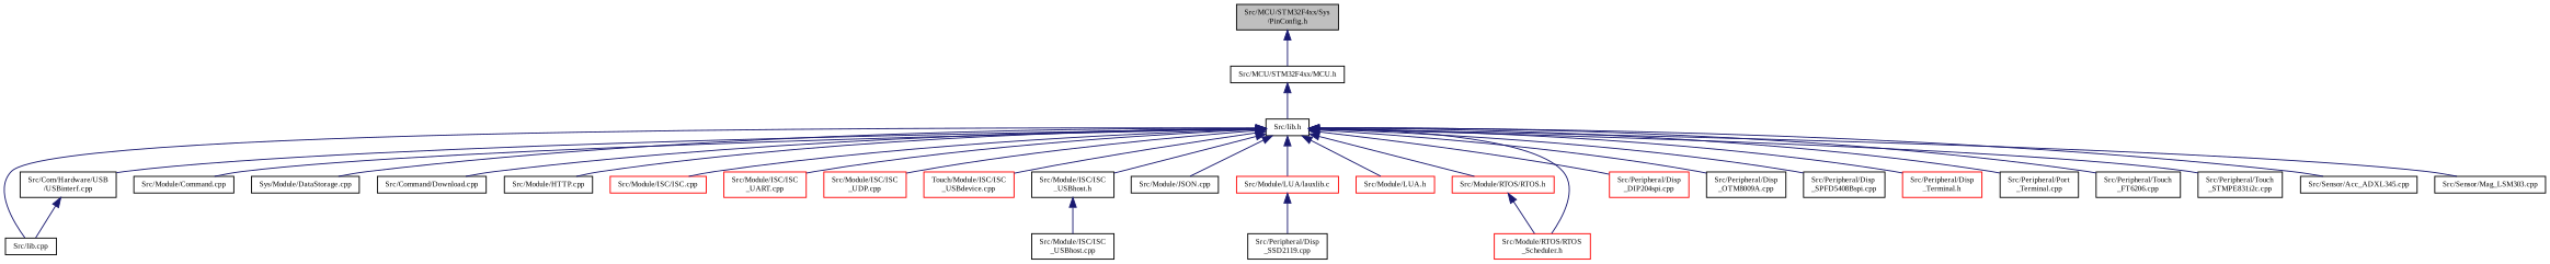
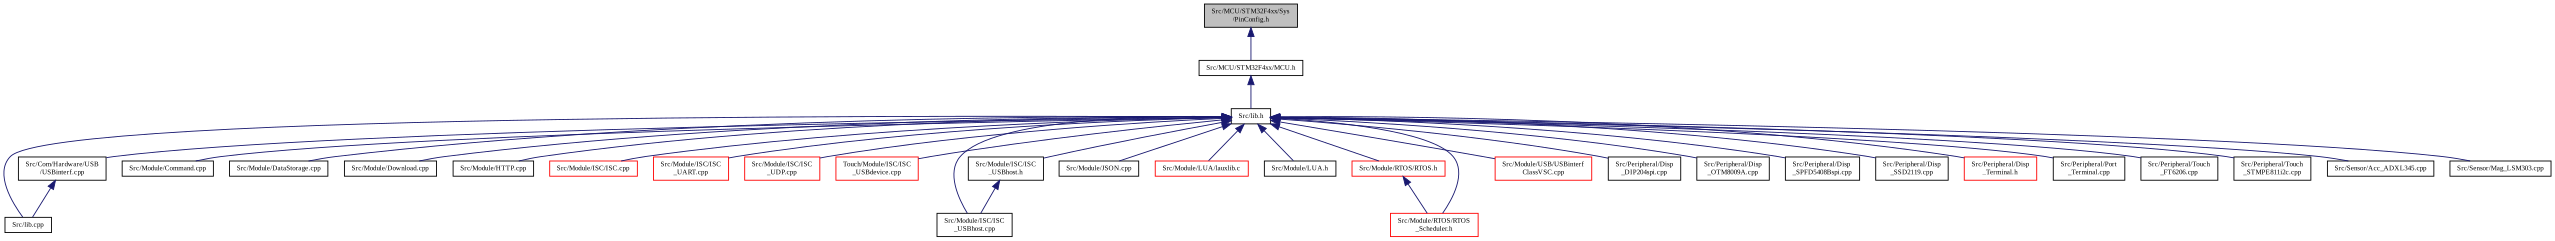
  digraph {
    fontname="Liberation Serif"
    node [color=black fillcolor=white fontname="Liberation Serif" fontsize=8 shape=record style=filled]
    edge [color=midnightblue dir=back fontname="Liberation Serif" fontsize=8 labelfontname=Sans labelfontsize=8 style=solid]
    n1 [fillcolor=grey75 fontcolor=black height=0.2 label="Src/MCU/STM32F4xx/Sys\l/PinConfig.h" width=0.4]
    n2 [height=0.2 label="Src/MCU/STM32F4xx/MCU.h" width=0.4]
    n3 [height=0.2 label="Src/lib.h" width=0.4]
    n4 [height=0.2 label="Src/lib.cpp" width=0.4]
    n5 [height=0.2 label="Src/Com/Hardware/USB\l/USBinterf.cpp" width=0.4]
    n6 [height=0.2 label="Src/Module/Command.cpp" width=0.4]
-   n7 [height=0.2 label="Sys/Module/DataStorage.cpp" width=0.4]
-   n8 [height=0.2 label="Src/Command/Download.cpp" width=0.4]
+   n7 [height=0.2 label="Src/Module/DataStorage.cpp" width=0.4]
+   n8 [height=0.2 label="Src/Module/Download.cpp" width=0.4]
    n9 [height=0.2 label="Src/Module/HTTP.cpp" width=0.4]
    n10 [color=red height=0.2 label="Src/Module/ISC/ISC.cpp" width=0.4]
    n11 [color=red height=0.2 label="Src/Module/ISC/ISC\l_UART.cpp" width=0.4]
    n12 [color=red height=0.2 label="Src/Module/ISC/ISC\l_UDP.cpp" width=0.4]
    n13 [color=red height=0.2 label="Touch/Module/ISC/ISC\l_USBdevice.cpp" width=0.4]
    n14 [height=0.2 label="Src/Module/ISC/ISC\l_USBhost.cpp" width=0.4]
    n15 [height=0.2 label="Src/Module/ISC/ISC\l_USBhost.h" width=0.4]
    n16 [height=0.2 label="Src/Module/JSON.cpp" width=0.4]
    n17 [color=red height=0.2 label="Src/Module/LUA/lauxlib.c" width=0.4]
-   n18 [color=red height=0.2 label="Src/Module/LUA.h" width=0.4]
+   n18 [height=0.2 label="Src/Module/LUA.h" width=0.4]
    n19 [color=red height=0.2 label="Src/Module/RTOS/RTOS.h" width=0.4]
    n20 [color=red height=0.2 label="Src/Module/RTOS/RTOS\l_Scheduler.h" width=0.4]
-   n22 [color=red height=0.2 label="Src/Peripheral/Disp\l_DIP204spi.cpp" width=0.4]
+   n21 [color=red height=0.2 label="Src/Module/USB/USBinterf\lClassVSC.cpp" width=0.4]
+   n22 [height=0.2 label="Src/Peripheral/Disp\l_DIP204spi.cpp" width=0.4]
    n23 [height=0.2 label="Src/Peripheral/Disp\l_OTM8009A.cpp" width=0.4]
    n24 [height=0.2 label="Src/Peripheral/Disp\l_SPFD5408Bspi.cpp" width=0.4]
    n25 [height=0.2 label="Src/Peripheral/Disp\l_SSD2119.cpp" width=0.4]
    n26 [color=red height=0.2 label="Src/Peripheral/Disp\l_Terminal.h" width=0.4]
    n27 [height=0.2 label="Src/Peripheral/Port\l_Terminal.cpp" width=0.4]
    n28 [height=0.2 label="Src/Peripheral/Touch\l_FT6206.cpp" width=0.4]
-   n29 [height=0.2 label="Src/Peripheral/Touch\l_STMPE831i2c.cpp" width=0.4]
+   n29 [height=0.2 label="Src/Peripheral/Touch\l_STMPE811i2c.cpp" width=0.4]
    n30 [height=0.2 label="Src/Sensor/Acc_ADXL345.cpp" width=0.4]
    n31 [height=0.2 label="Src/Sensor/Mag_LSM303.cpp" width=0.4]
    n1 -> n2
    n2 -> n3
    n3 -> n4
    n3 -> n5
    n3 -> n6
    n3 -> n7
    n3 -> n8
    n3 -> n9
    n3 -> n10
    n3 -> n11
    n3 -> n12
    n3 -> n13
+   n3 -> n14
    n3 -> n15
    n3 -> n16
    n3 -> n17
    n3 -> n18
    n3 -> n19
    n3 -> n20
+   n3 -> n21
    n3 -> n22
    n3 -> n23
    n3 -> n24
-   n17 -> n25
+   n3 -> n25
    n3 -> n26
    n3 -> n27
    n3 -> n28
    n3 -> n29
    n3 -> n30
    n3 -> n31
    n5 -> n4
    n15 -> n14
    n19 -> n20
  }
